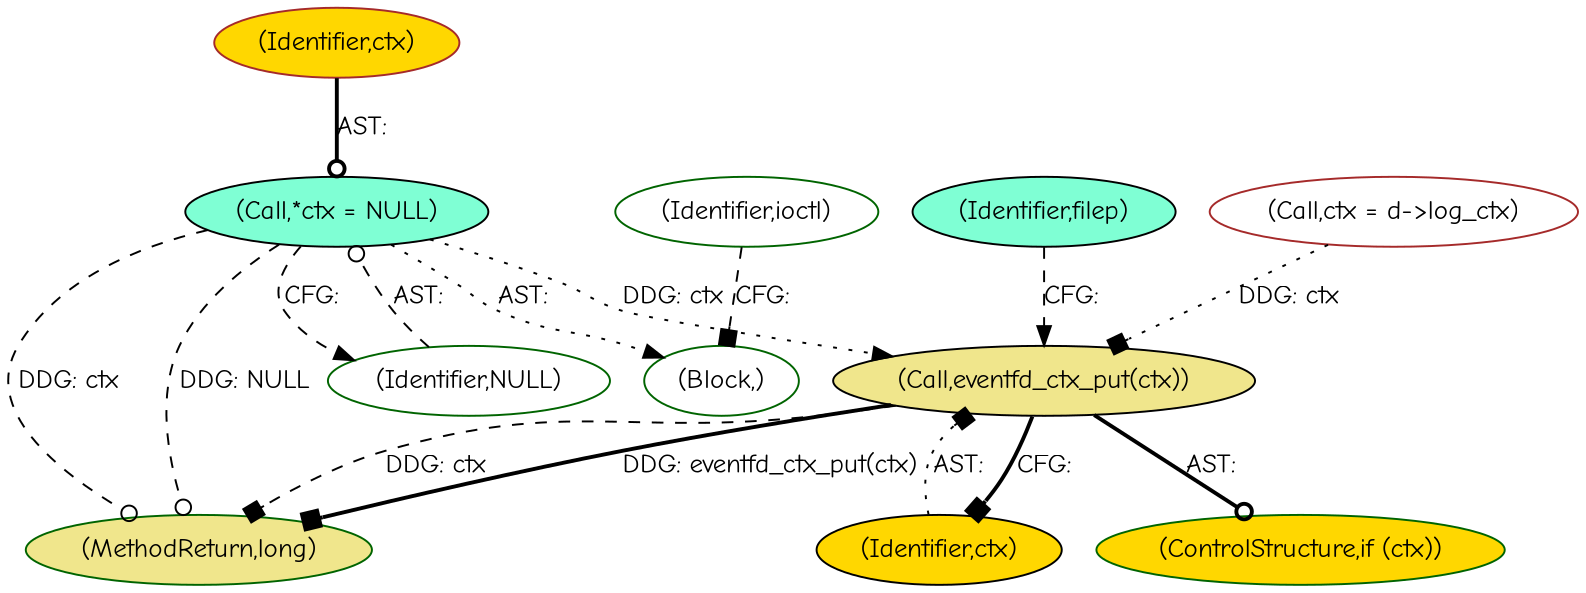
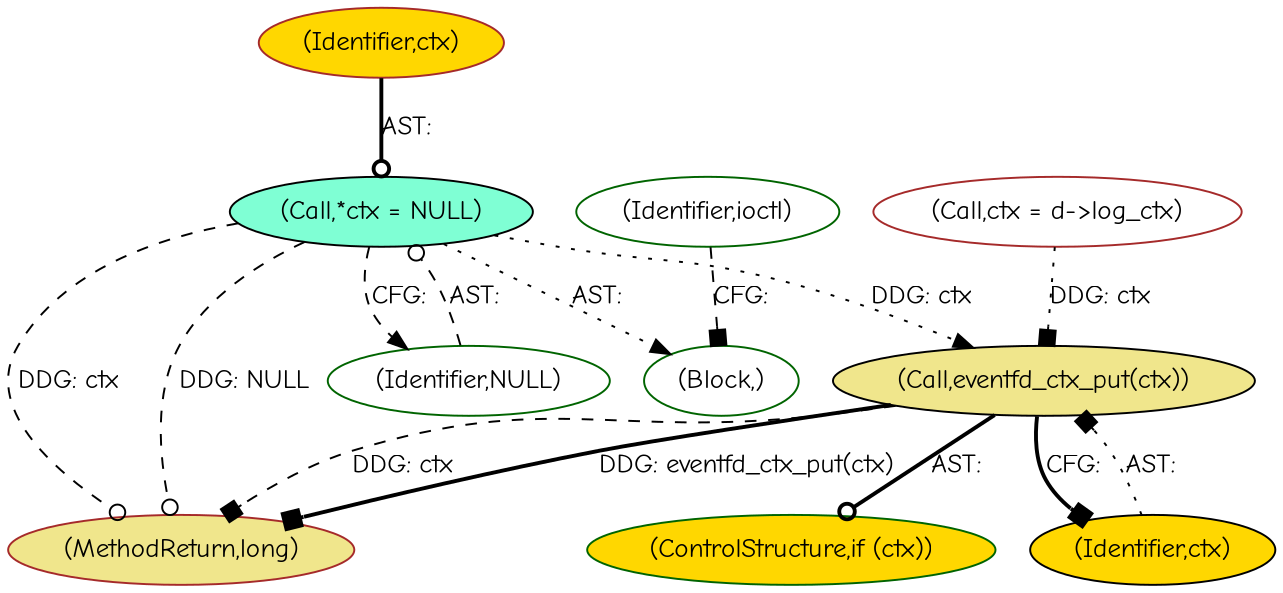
  digraph {
    fontname="Comic Neue"
    node [color=black fillcolor=white fontname="Comic Neue" style=filled]
    edge [arrowhead=box fontname="Comic Neue" style=dashed]
    n1 [fillcolor=aquamarine label="(Call,*ctx = NULL)"]
    n2 [fillcolor=khaki label="(Call,eventfd_ctx_put(ctx))"]
-   n3 [color=darkgreen fillcolor=khaki label="(MethodReturn,long)"]
+   n3 [color=brown fillcolor=khaki label="(MethodReturn,long)"]
    n4 [color=darkgreen label="(Block,)"]
    n5 [color=darkgreen label="(Identifier,NULL)"]
    n6 [fillcolor=gold label="(Identifier,ctx)"]
    n7 [color=darkgreen fillcolor=gold label="(ControlStructure,if (ctx))"]
    n8 [color=brown label="(Call,ctx = d->log_ctx)"]
    n9 [color=darkgreen label="(Identifier,ioctl)"]
-   n10 [fillcolor=aquamarine label="(Identifier,filep)"]
    n11 [color=brown fillcolor=gold label="(Identifier,ctx)"]
    n1 -> n2 [arrowhead=normal label="DDG: ctx" style=dotted]
    n1 -> n3 [arrowhead=odot label="DDG: ctx"]
    n1 -> n3 [arrowhead=odot label="DDG: NULL"]
    n1 -> n4 [arrowhead=normal label="AST: " style=dotted]
    n1 -> n5 [arrowhead=normal label="CFG: "]
    n2 -> n3 [label="DDG: eventfd_ctx_put(ctx)" style=bold]
    n2 -> n3 [label="DDG: ctx"]
    n2 -> n6 [label="CFG: " style=bold]
    n2 -> n7 [arrowhead=odot label="AST: " style=bold]
    n5 -> n1 [arrowhead=odot label="AST: "]
    n6 -> n2 [label="AST: " style=dotted]
    n8 -> n2 [label="DDG: ctx" style=dotted]
    n9 -> n4 [label="CFG: "]
-   n10 -> n2 [arrowhead=normal label="CFG: "]
    n11 -> n1 [arrowhead=odot label="AST: " style=bold]
  }
